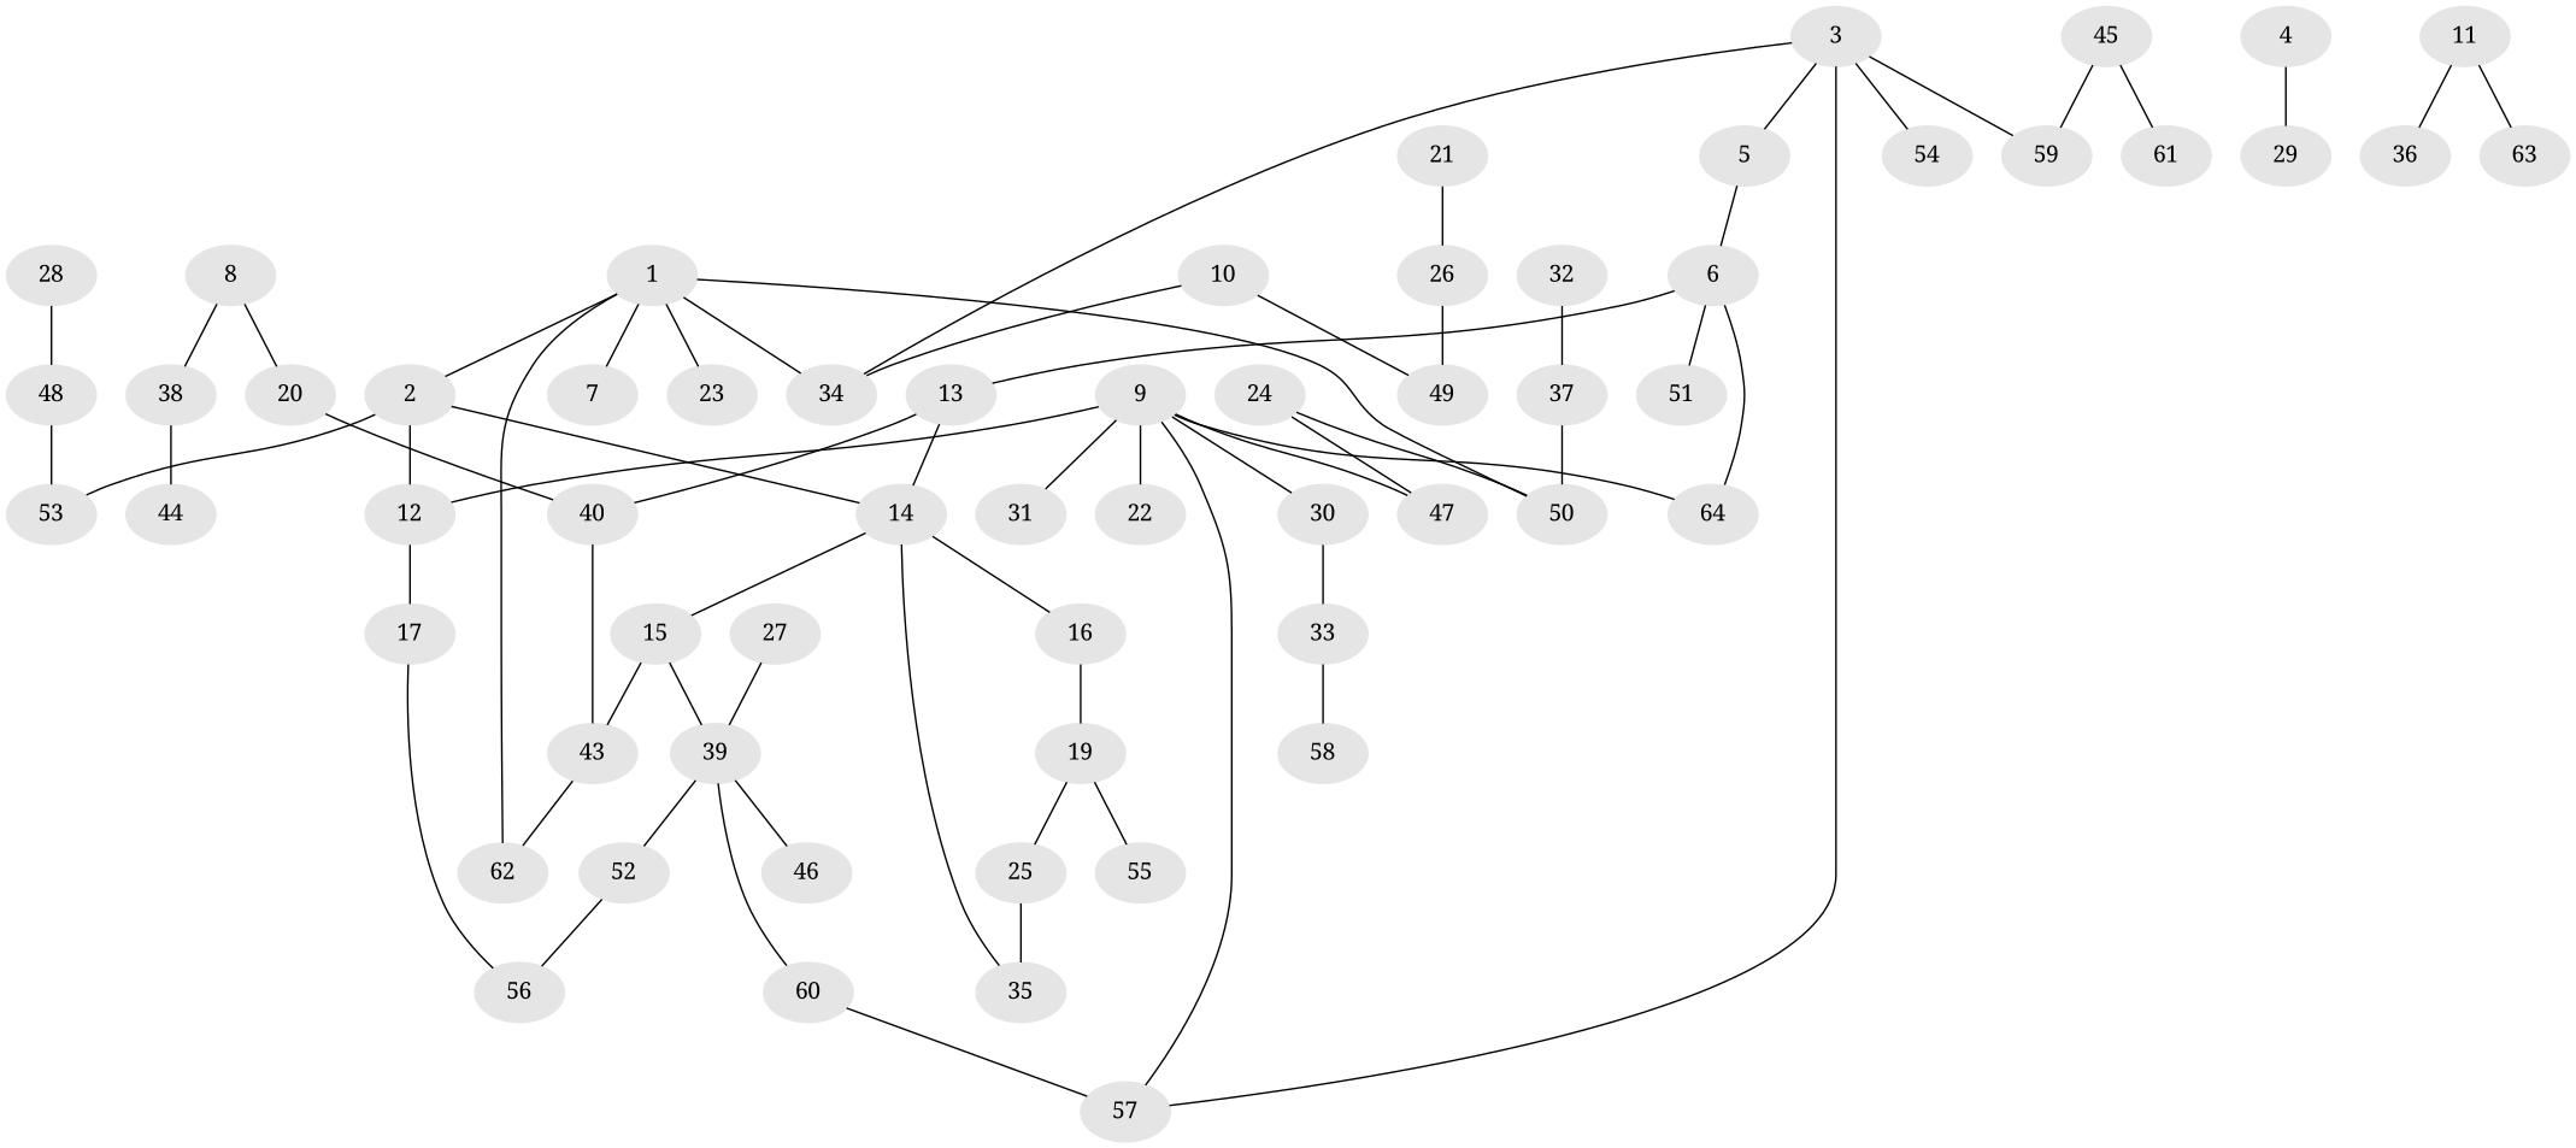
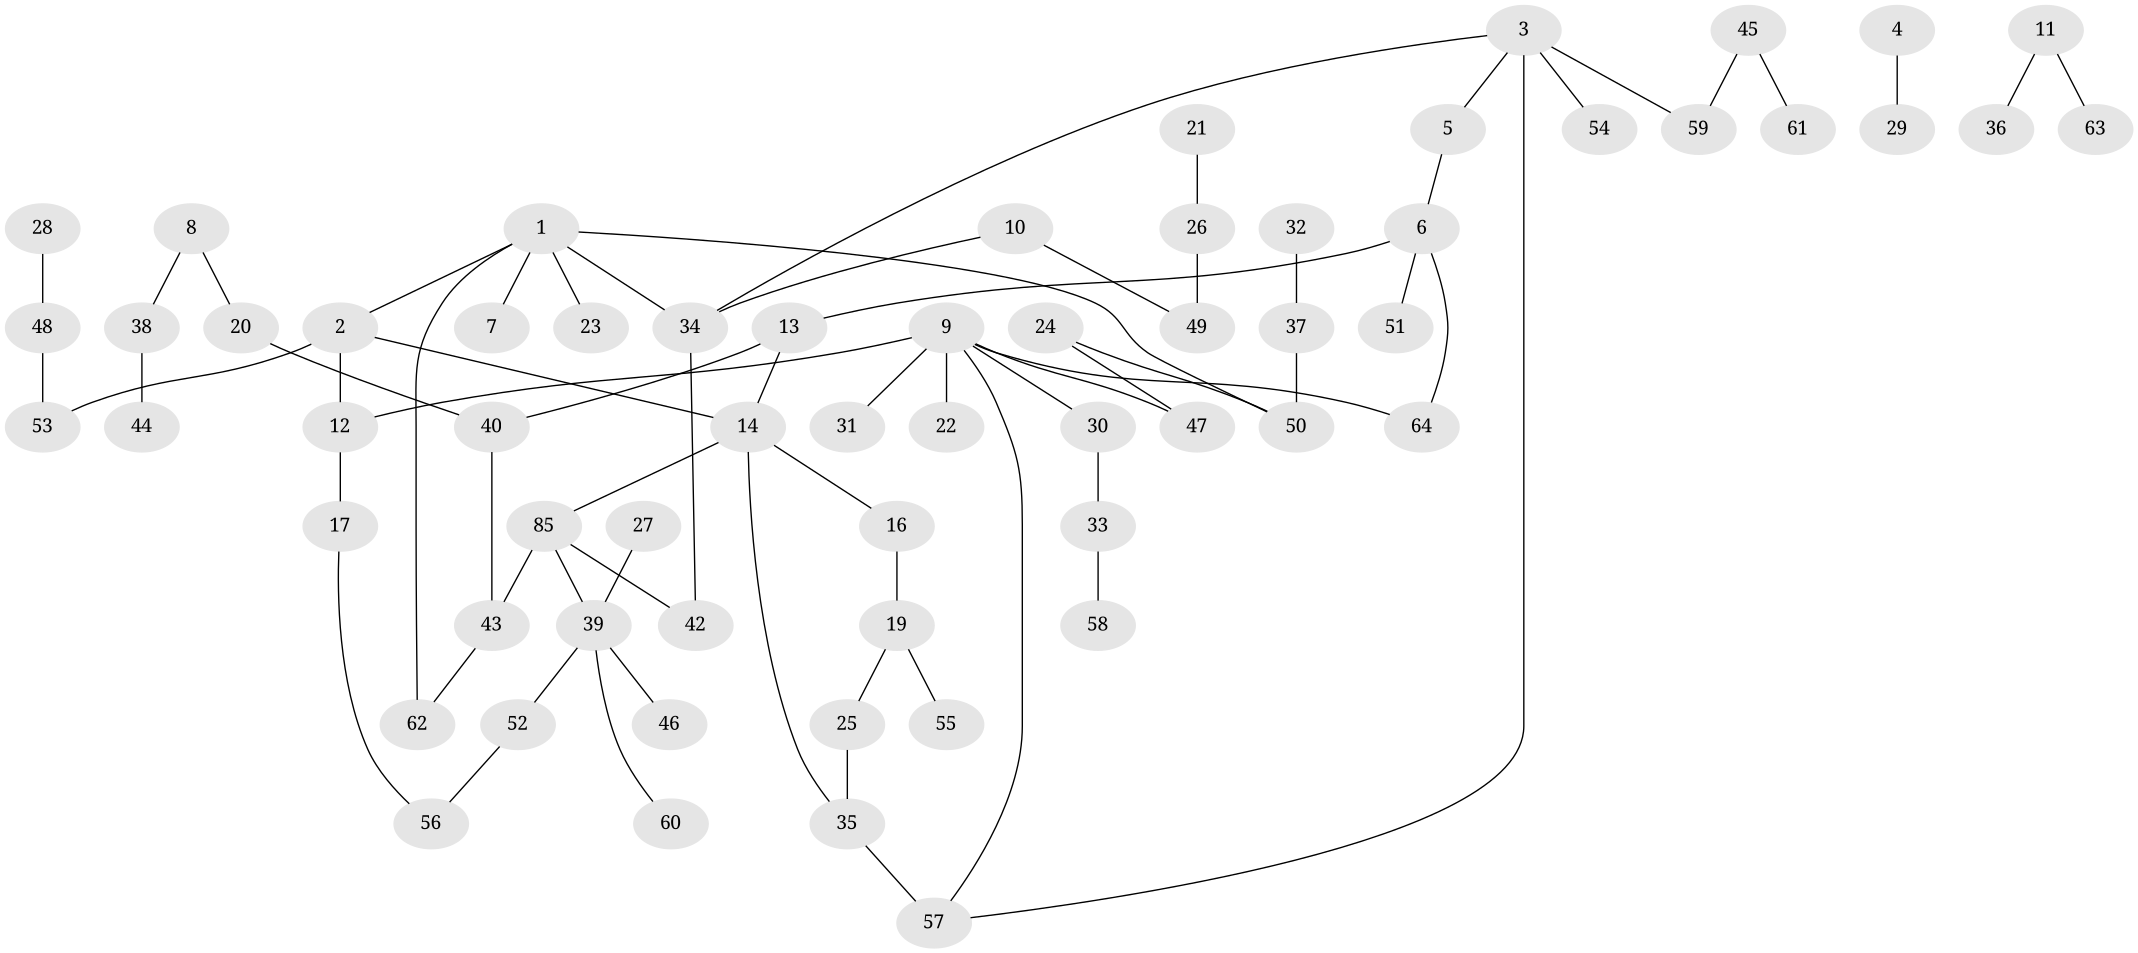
  graph {
    fontname="Noto Serif"
    node [color=gray90 fontname="Noto Serif" style=filled]
    edge [fontname="Noto Serif" weight=1.0]
    1
    2
    7
    23
    34
    62
    50
    12
    14
    53
+   42
    17
-   15
+   15 [label=85]
    16
    35
    3
    5
    54
    57
    59
    6
    4
    29
    13
    51
    64
    40
    8
    20
    38
    44
    9
    22
    30
    31
    47
    33
    10
    49
    11
    36
    63
    56
    43
    39
    19
    46
    52
    60
    25
    55
    21
    26
    24
    27
    28
    48
    58
    32
    37
    45
    61
    1 -- 2
    1 -- 7
    1 -- 23
    1 -- 34
    1 -- 62
    1 -- 50
    2 -- 12
    2 -- 14
    2 -- 53
+   34 -- 42
    12 -- 17
    14 -- 15
    14 -- 16
    14 -- 35
    17 -- 56
+   15 -- 42
    15 -- 43
    15 -- 39
    16 -- 19
-   60 -- 57
+   35 -- 57
    3 -- 34
    3 -- 5
    3 -- 54
    3 -- 57
    3 -- 59
    5 -- 6
    6 -- 13
    6 -- 51
    6 -- 64
    4 -- 29
    13 -- 14
    13 -- 40
    40 -- 43
    8 -- 20
    8 -- 38
    20 -- 40
    38 -- 44
    9 -- 12
    9 -- 57
    9 -- 64
    9 -- 22 [weight=2.0]
    9 -- 30
    9 -- 31
    9 -- 47
    30 -- 33
    33 -- 58
    10 -- 34
    10 -- 49
    11 -- 36
    11 -- 63
    43 -- 62
    39 -- 46
    39 -- 52
    39 -- 60
    19 -- 25
    19 -- 55 [weight=2.0]
    52 -- 56
    25 -- 35
    21 -- 26
    26 -- 49
    24 -- 50
    24 -- 47
    27 -- 39
    28 -- 48
    48 -- 53
    32 -- 37
    37 -- 50 [weight=2.0]
    45 -- 59
    45 -- 61
  }
